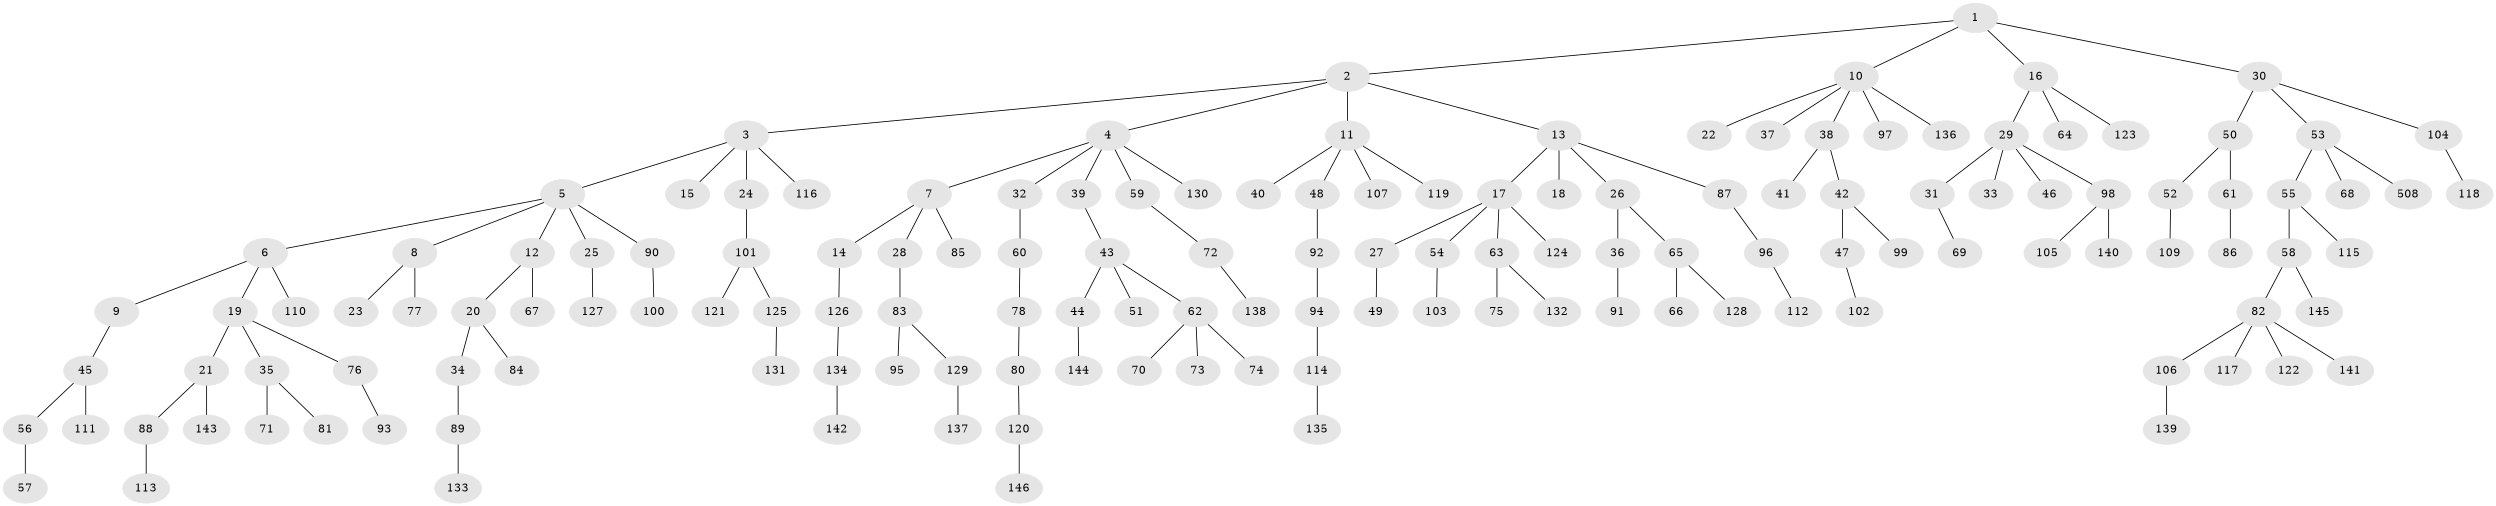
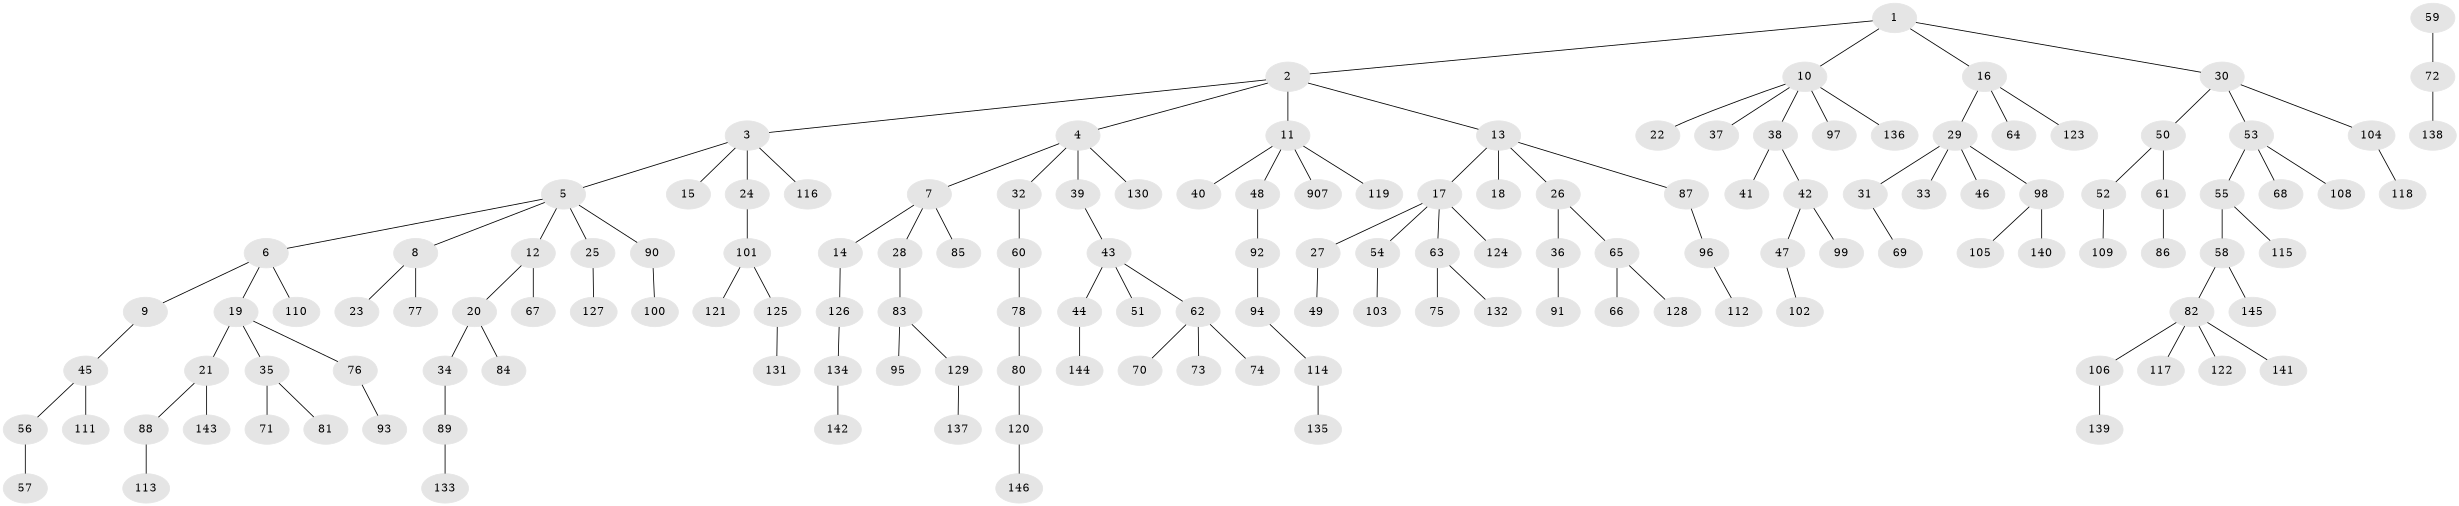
  graph {
    node [color=gray90 style=filled]
    1
    2
    10
    16
    30
    3
    4
    11
    13
    22
    37
    38
    97
    136
    29
    64
    123
    50
    53
    104
    5
    15
    24
    116
    7
    32
    39
    59
    130
    40
    48
-   107
+   107 [label=907]
    119
    17
    18
    26
    87
    6
    8
    12
    25
    90
    101
    14
    28
    85
    60
    43
    72
    9
    19
    110
    23
    77
    20
    67
    127
    100
    45
    21
    35
    76
    126
    83
    56
    111
    41
    42
    92
    34
    84
    27
    54
    63
    124
    36
    65
    96
    134
    31
    33
    46
    98
    49
    103
    75
    132
    88
    143
    71
    81
    93
    89
    113
    121
    125
    91
    66
    128
    95
    129
    69
    105
    140
    52
    61
    55
    68
-   108 [label=508]
+   108
    118
    78
    133
    47
    99
    44
    51
    62
    102
    144
    70
    73
    74
    57
    94
    109
    86
    58
    115
    82
    145
    106
    117
    122
    141
    138
    80
    120
    146
    139
    137
    112
    114
    135
    131
    142
    1 -- 2
    1 -- 10
    1 -- 16
    1 -- 30
    2 -- 3
    2 -- 4
    2 -- 11
    2 -- 13
    10 -- 22
    10 -- 37
    10 -- 38
    10 -- 97
    10 -- 136
    16 -- 29
    16 -- 64
    16 -- 123
    30 -- 50
    30 -- 53
    30 -- 104
    3 -- 5
    3 -- 15
    3 -- 24
    3 -- 116
    4 -- 7
    4 -- 32
    4 -- 39
-   4 -- 59
    4 -- 130
    11 -- 40
    11 -- 48
    11 -- 107
    11 -- 119
    13 -- 17
    13 -- 18
    13 -- 26
    13 -- 87
    38 -- 41
    38 -- 42
    29 -- 31
    29 -- 33
    29 -- 46
    29 -- 98
    50 -- 52
    50 -- 61
    53 -- 55
    53 -- 68
    53 -- 108
    104 -- 118
    5 -- 6
    5 -- 8
    5 -- 12
    5 -- 25
    5 -- 90
    24 -- 101
    7 -- 14
    7 -- 28
    7 -- 85
    32 -- 60
    39 -- 43
    59 -- 72
    48 -- 92
    17 -- 27
    17 -- 54
    17 -- 63
    17 -- 124
    26 -- 36
    26 -- 65
    87 -- 96
    6 -- 9
    6 -- 19
    6 -- 110
    8 -- 23
    8 -- 77
    12 -- 20
    12 -- 67
    25 -- 127
    90 -- 100
    101 -- 121
    101 -- 125
    14 -- 126
    28 -- 83
    60 -- 78
    43 -- 44
    43 -- 51
    43 -- 62
    72 -- 138
    9 -- 45
    19 -- 21
    19 -- 35
    19 -- 76
    20 -- 34
    20 -- 84
    45 -- 56
    45 -- 111
    21 -- 88
    21 -- 143
    35 -- 71
    35 -- 81
    76 -- 93
    126 -- 134
    83 -- 95
    83 -- 129
    56 -- 57
    42 -- 47
    42 -- 99
    92 -- 94
    34 -- 89
    27 -- 49
    54 -- 103
    63 -- 75
    63 -- 132
    36 -- 91
    65 -- 66
    65 -- 128
    96 -- 112
    134 -- 142
    31 -- 69
    98 -- 105
    98 -- 140
    88 -- 113
    89 -- 133
    125 -- 131
    129 -- 137
    52 -- 109
    61 -- 86
    55 -- 58
    55 -- 115
    78 -- 80
    47 -- 102
    44 -- 144
    62 -- 70
    62 -- 73
    62 -- 74
    94 -- 114
    58 -- 82
    58 -- 145
    82 -- 106
    82 -- 117
    82 -- 122
    82 -- 141
    106 -- 139
    80 -- 120
    120 -- 146
    114 -- 135
  }
